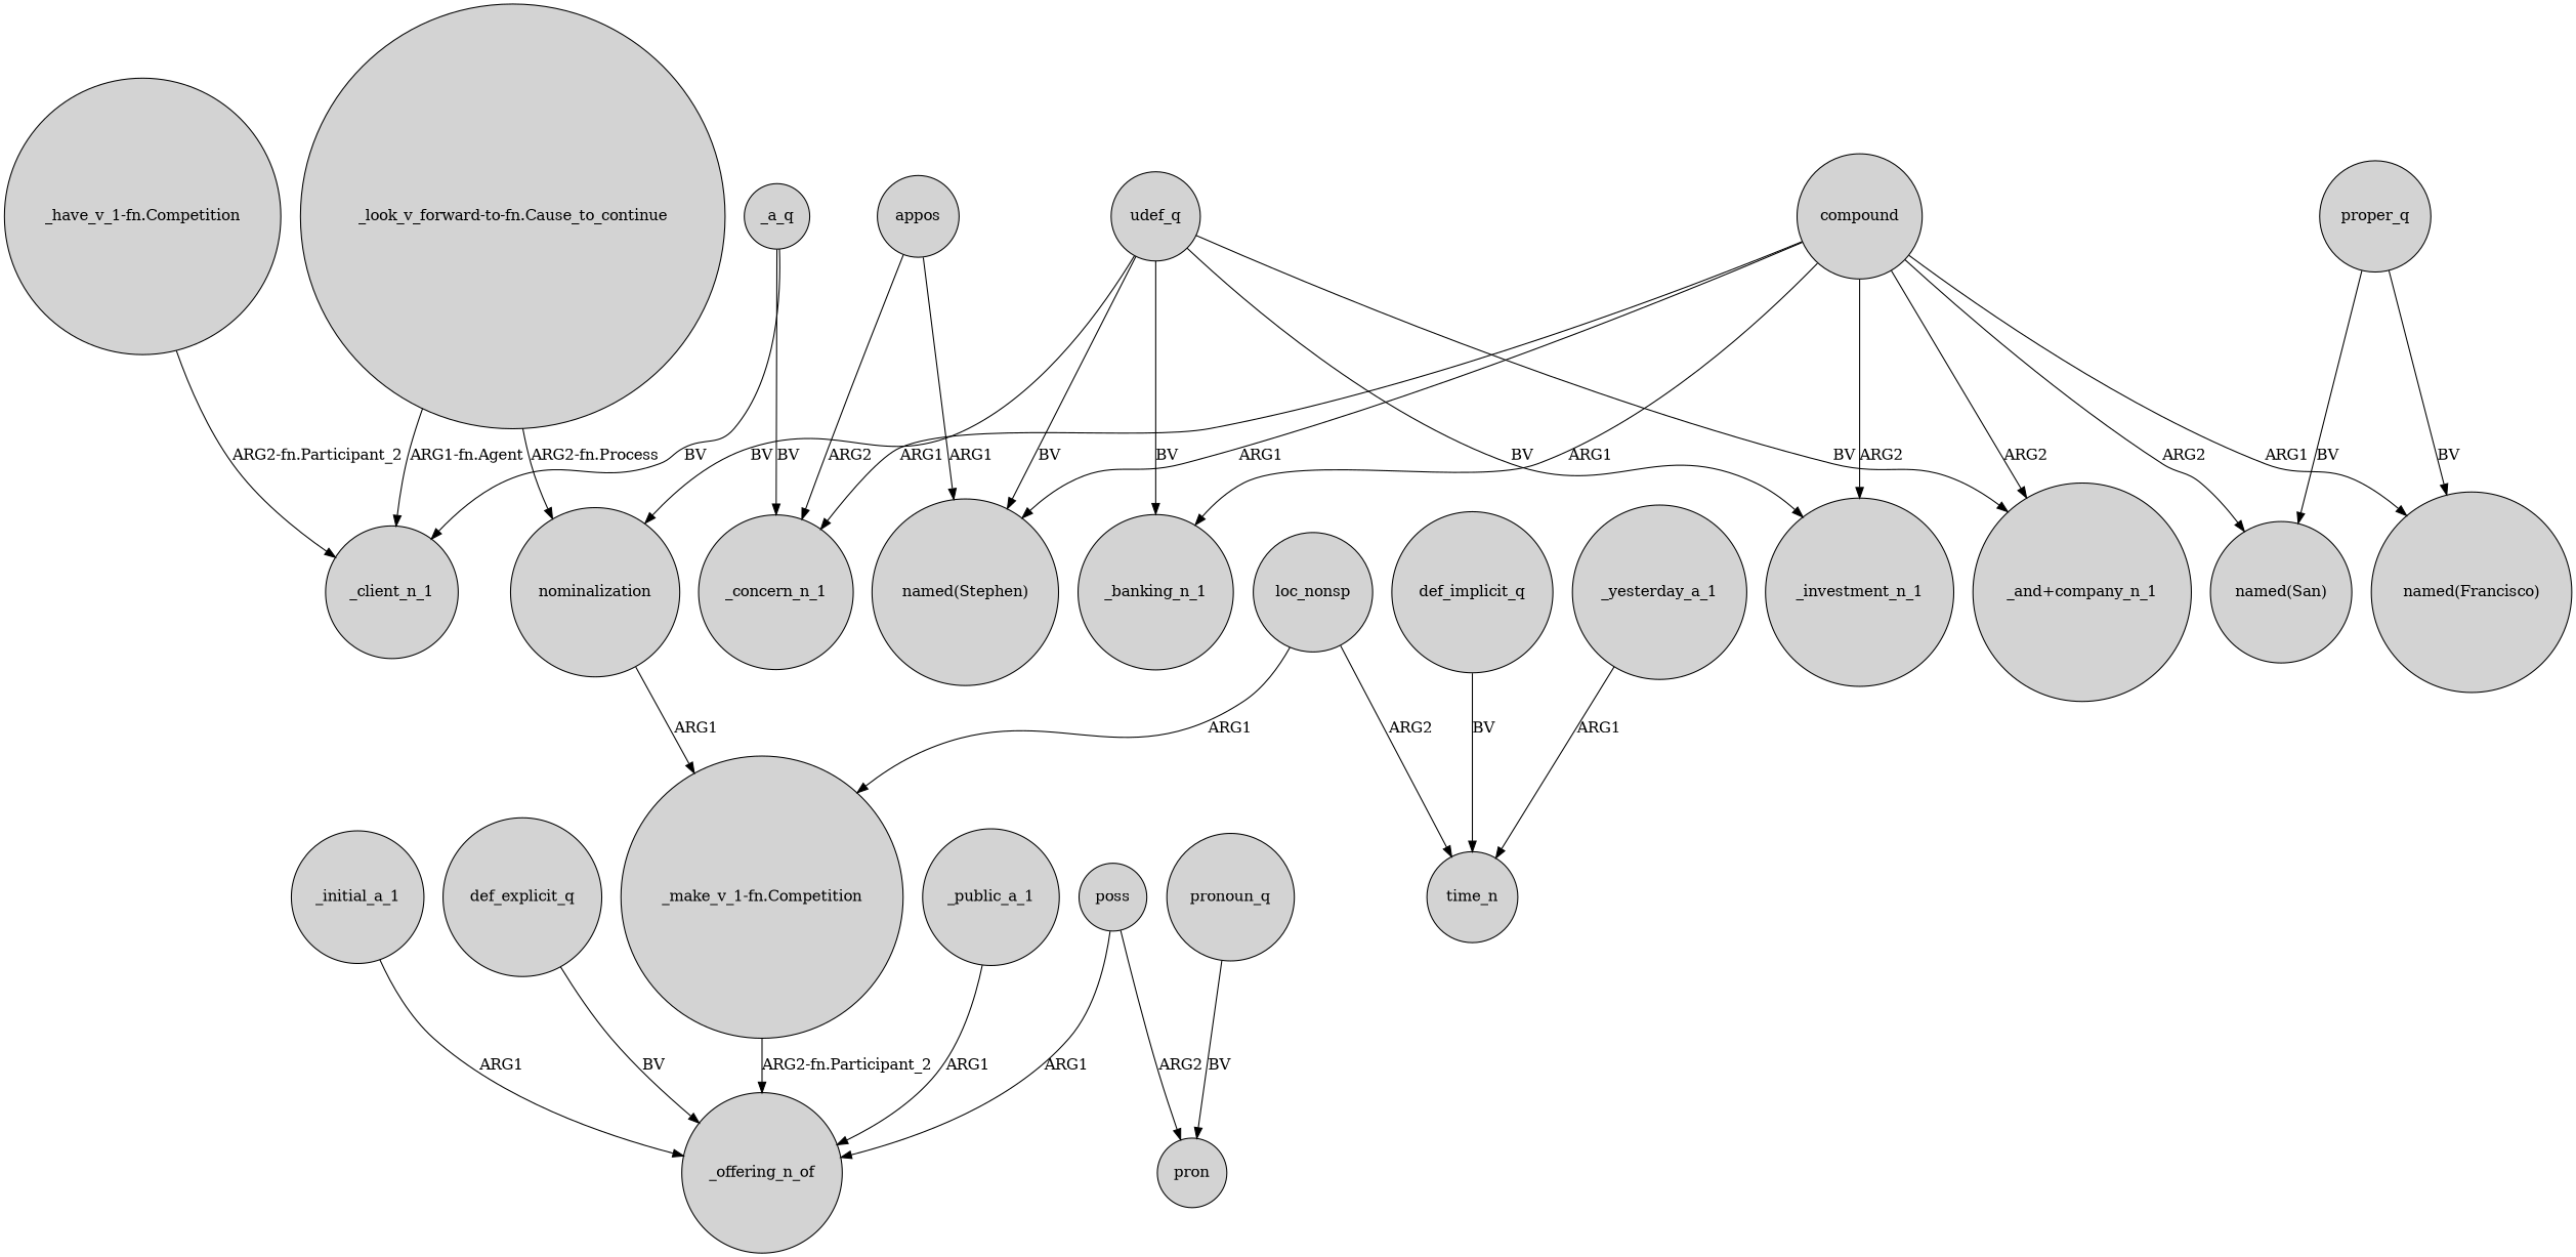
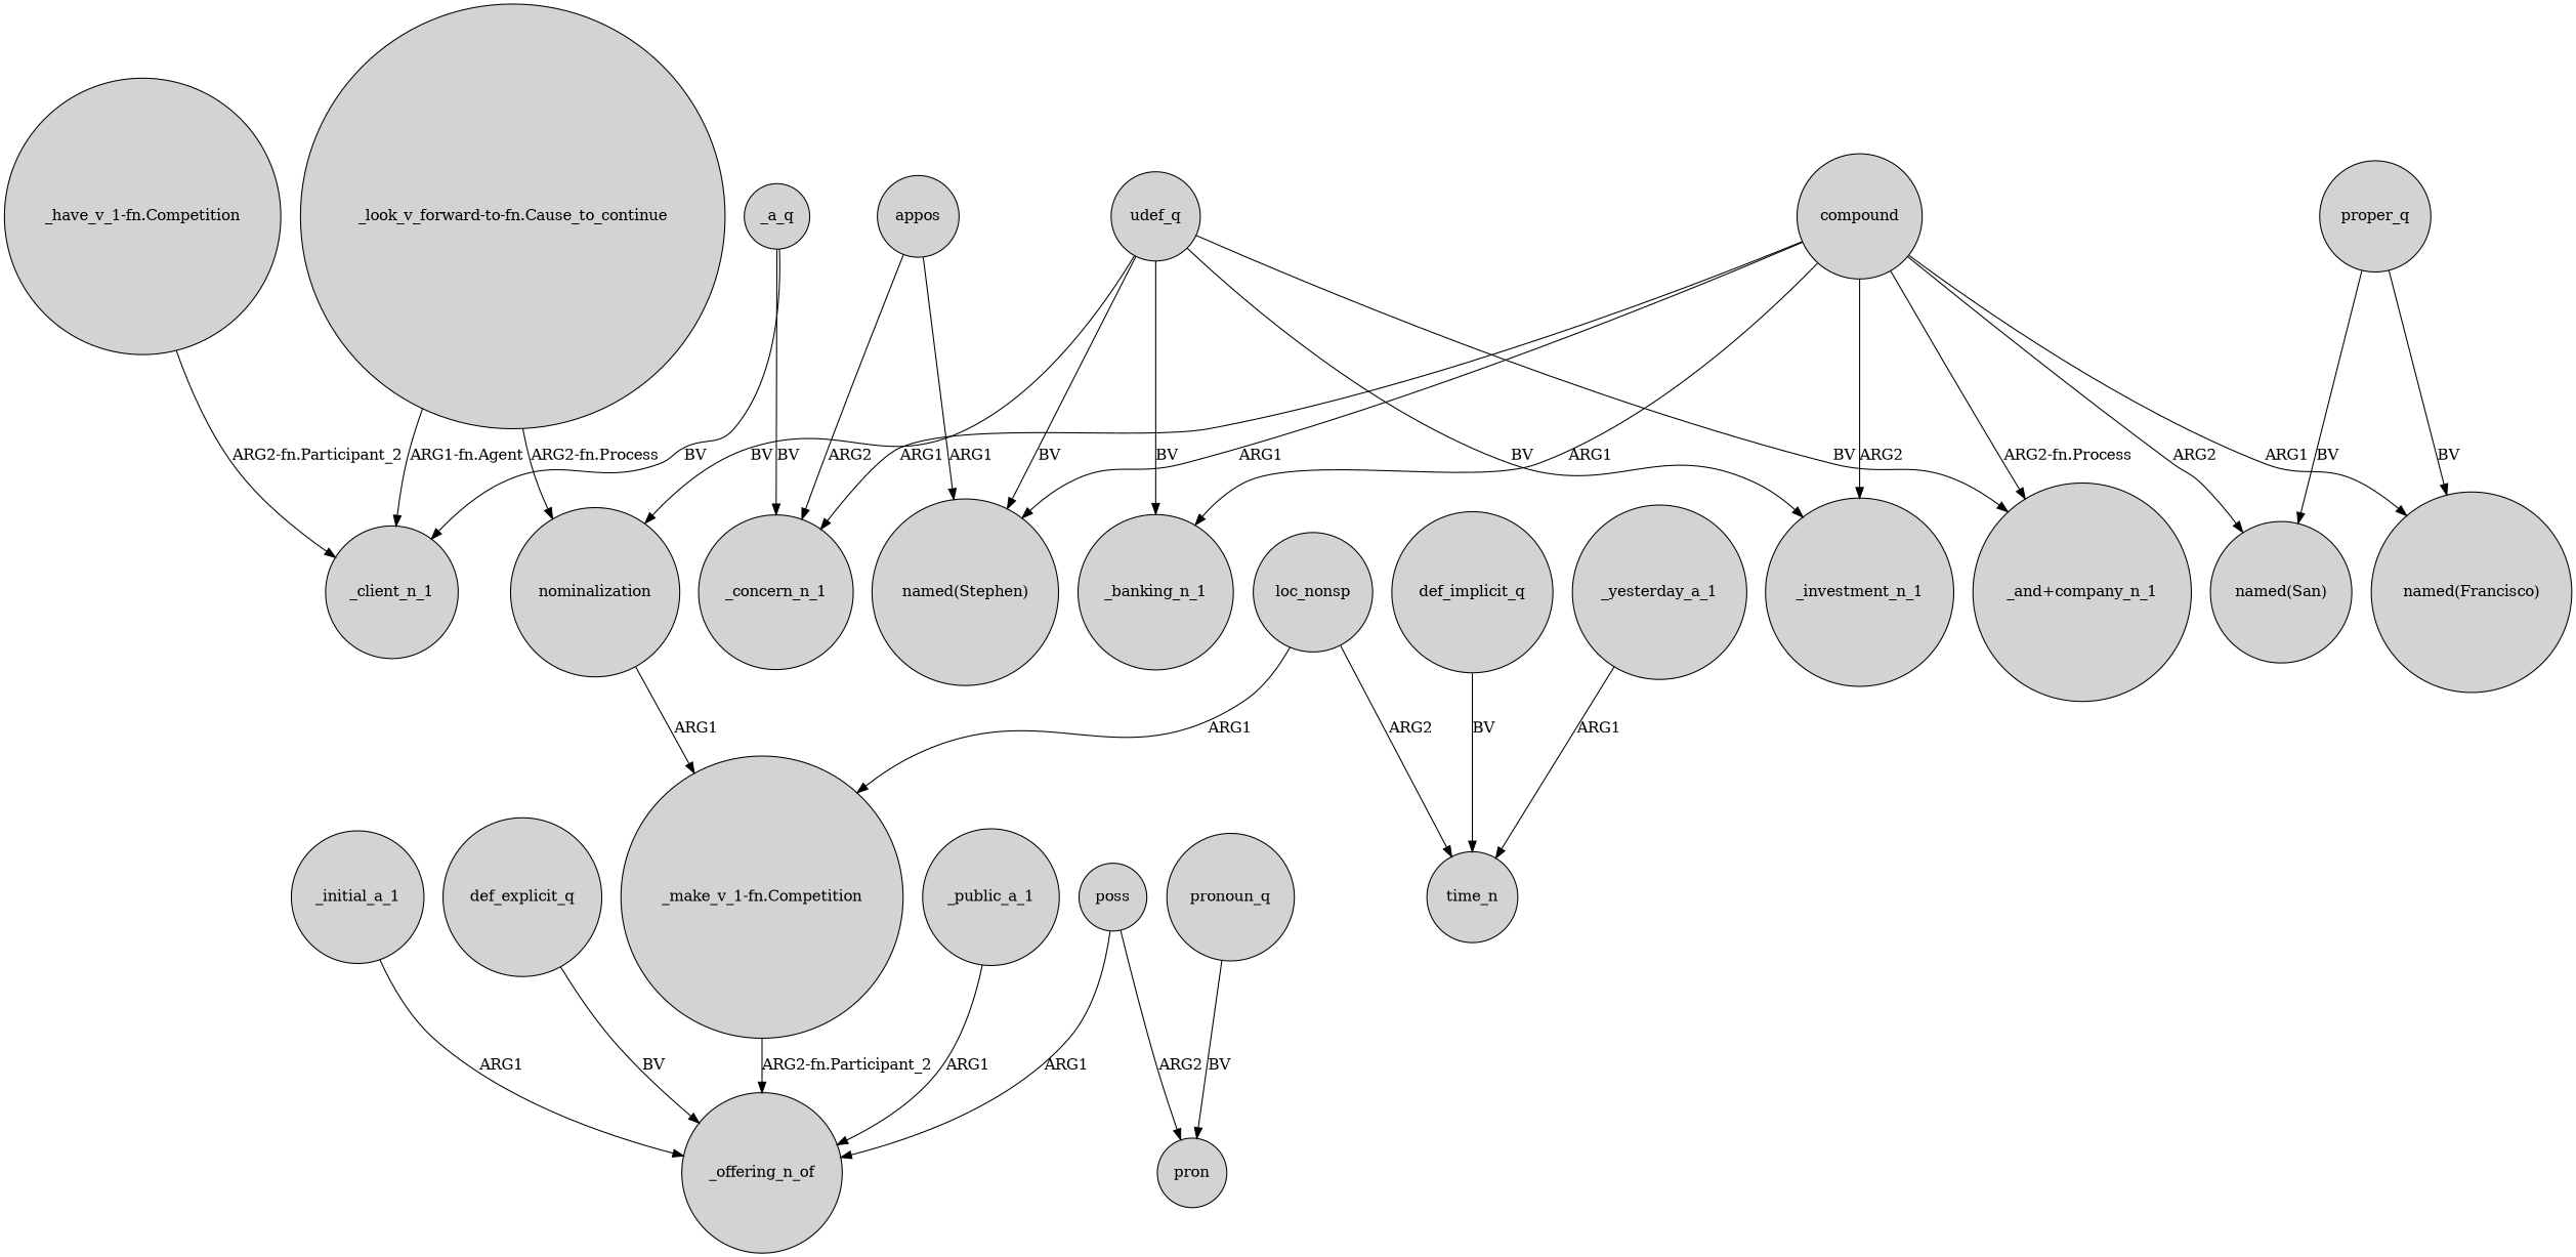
  digraph {
    node [shape=circle style=filled]
    compound
    "_and+company_n_1"
    "named(Stephen)"
    _investment_n_1
    _concern_n_1
    _banking_n_1
    "named(Francisco)"
    "named(San)"
    "_look_v_forward-to-fn.Cause_to_continue"
    nominalization
    _client_n_1
    "_make_v_1-fn.Competition"
    _offering_n_of
    udef_q
    _yesterday_a_1
    time_n
    "_have_v_1-fn.Competition"
    appos
    _initial_a_1
    pronoun_q
    pron
    poss
    proper_q
    _a_q
    def_explicit_q
    _public_a_1
    loc_nonsp
    def_implicit_q
-   compound -> "_and+company_n_1" [label=ARG2]
+   compound -> "_and+company_n_1" [label="ARG2-fn.Process"]
    compound -> "named(Stephen)" [label=ARG1]
    compound -> _investment_n_1 [label=ARG2]
    compound -> _concern_n_1 [label=ARG1]
    compound -> _banking_n_1 [label=ARG1]
    compound -> "named(Francisco)" [label=ARG1]
    compound -> "named(San)" [label=ARG2]
    "_look_v_forward-to-fn.Cause_to_continue" -> nominalization [label="ARG2-fn.Process"]
    "_look_v_forward-to-fn.Cause_to_continue" -> _client_n_1 [label="ARG1-fn.Agent"]
    nominalization -> "_make_v_1-fn.Competition" [label=ARG1]
    "_make_v_1-fn.Competition" -> _offering_n_of [label="ARG2-fn.Participant_2"]
    udef_q -> "_and+company_n_1" [label=BV]
    udef_q -> "named(Stephen)" [label=BV]
    udef_q -> _investment_n_1 [label=BV]
    udef_q -> _banking_n_1 [label=BV]
    udef_q -> nominalization [label=BV]
    _yesterday_a_1 -> time_n [label=ARG1]
    "_have_v_1-fn.Competition" -> _client_n_1 [label="ARG2-fn.Participant_2"]
    appos -> "named(Stephen)" [label=ARG1]
    appos -> _concern_n_1 [label=ARG2]
    _initial_a_1 -> _offering_n_of [label=ARG1]
    pronoun_q -> pron [label=BV]
    poss -> _offering_n_of [label=ARG1]
    poss -> pron [label=ARG2]
    proper_q -> "named(Francisco)" [label=BV]
    proper_q -> "named(San)" [label=BV]
    _a_q -> _concern_n_1 [label=BV]
    _a_q -> _client_n_1 [label=BV]
    def_explicit_q -> _offering_n_of [label=BV]
    _public_a_1 -> _offering_n_of [label=ARG1]
    loc_nonsp -> "_make_v_1-fn.Competition" [label=ARG1]
    loc_nonsp -> time_n [label=ARG2]
    def_implicit_q -> time_n [label=BV]
  }
